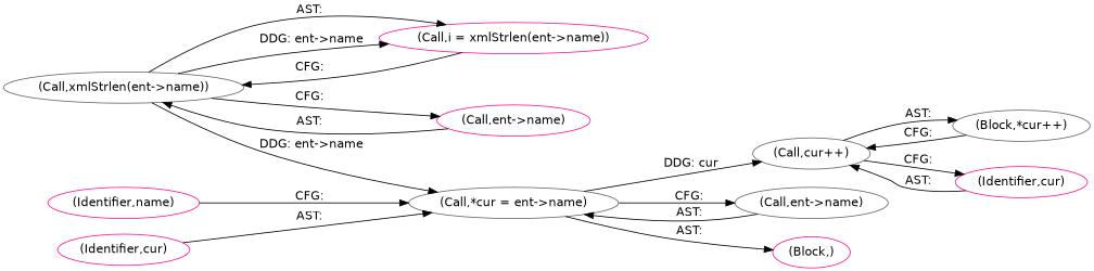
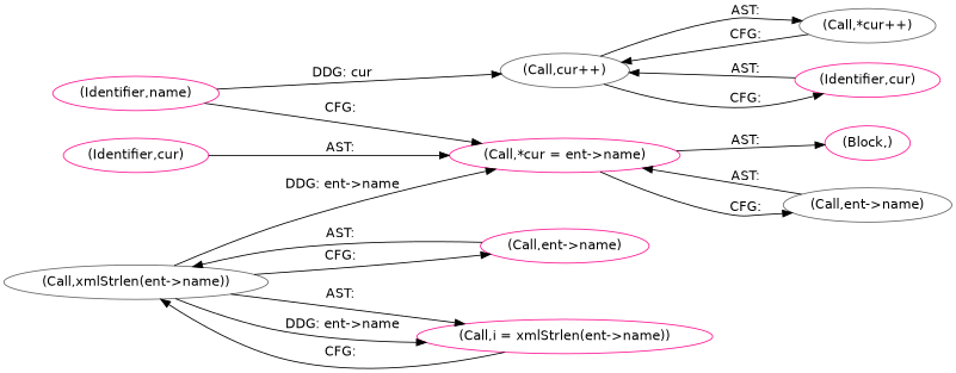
  digraph {
    fontname="DejaVu Sans"
    rankdir=LR
    node [color=deeppink fontname="DejaVu Sans"]
    edge [fontname="DejaVu Sans"]
    n1 [color=gray40 label="(Call,cur++)"]
-   n2 [color=gray40 label="(Block,*cur++)"]
+   n2 [color=gray40 label="(Call,*cur++)"]
    n3 [label="(Identifier,cur)"]
-   n4 [color=gray40 label="(Call,*cur = ent->name)"]
+   n4 [label="(Call,*cur = ent->name)"]
    n5 [color=gray40 label="(Call,ent->name)"]
    n6 [label="(Block,)"]
    n7 [color=gray40 label="(Call,xmlStrlen(ent->name))"]
    n8 [label="(Call,i = xmlStrlen(ent->name))"]
    n9 [label="(Call,ent->name)"]
    n10 [label="(Identifier,name)"]
    n11 [label="(Identifier,cur)"]
    n1 -> n2 [label="AST: "]
    n1 -> n3 [label="CFG: "]
    n2 -> n1 [label="CFG: "]
    n3 -> n1 [label="AST: "]
-   n4 -> n1 [label="DDG: cur"]
+   n10 -> n1 [label="DDG: cur"]
    n4 -> n5 [label="CFG: "]
    n4 -> n6 [label="AST: "]
    n5 -> n4 [label="AST: "]
    n7 -> n4 [label="DDG: ent->name"]
    n7 -> n8 [label="AST: "]
    n7 -> n8 [label="DDG: ent->name"]
    n7 -> n9 [label="CFG: "]
    n8 -> n7 [label="CFG: "]
    n9 -> n7 [label="AST: "]
    n10 -> n4 [label="CFG: "]
    n11 -> n4 [label="AST: "]
  }
